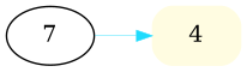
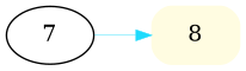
  digraph {
    fontname=Helvetica
    rankdir=LR
    node [style="filled,rounded"]
    7 [color=black fillcolor=white shape=ellipse]
-   8 [color="#fffce1" fillcolor="#fffce1" shape=box label=4]
+   8 [color="#fffce1" fillcolor="#fffce1" shape=box]
    7 -> 8 [color="#1FDBFD" style="setlinewidth(0.3)"]
  }
